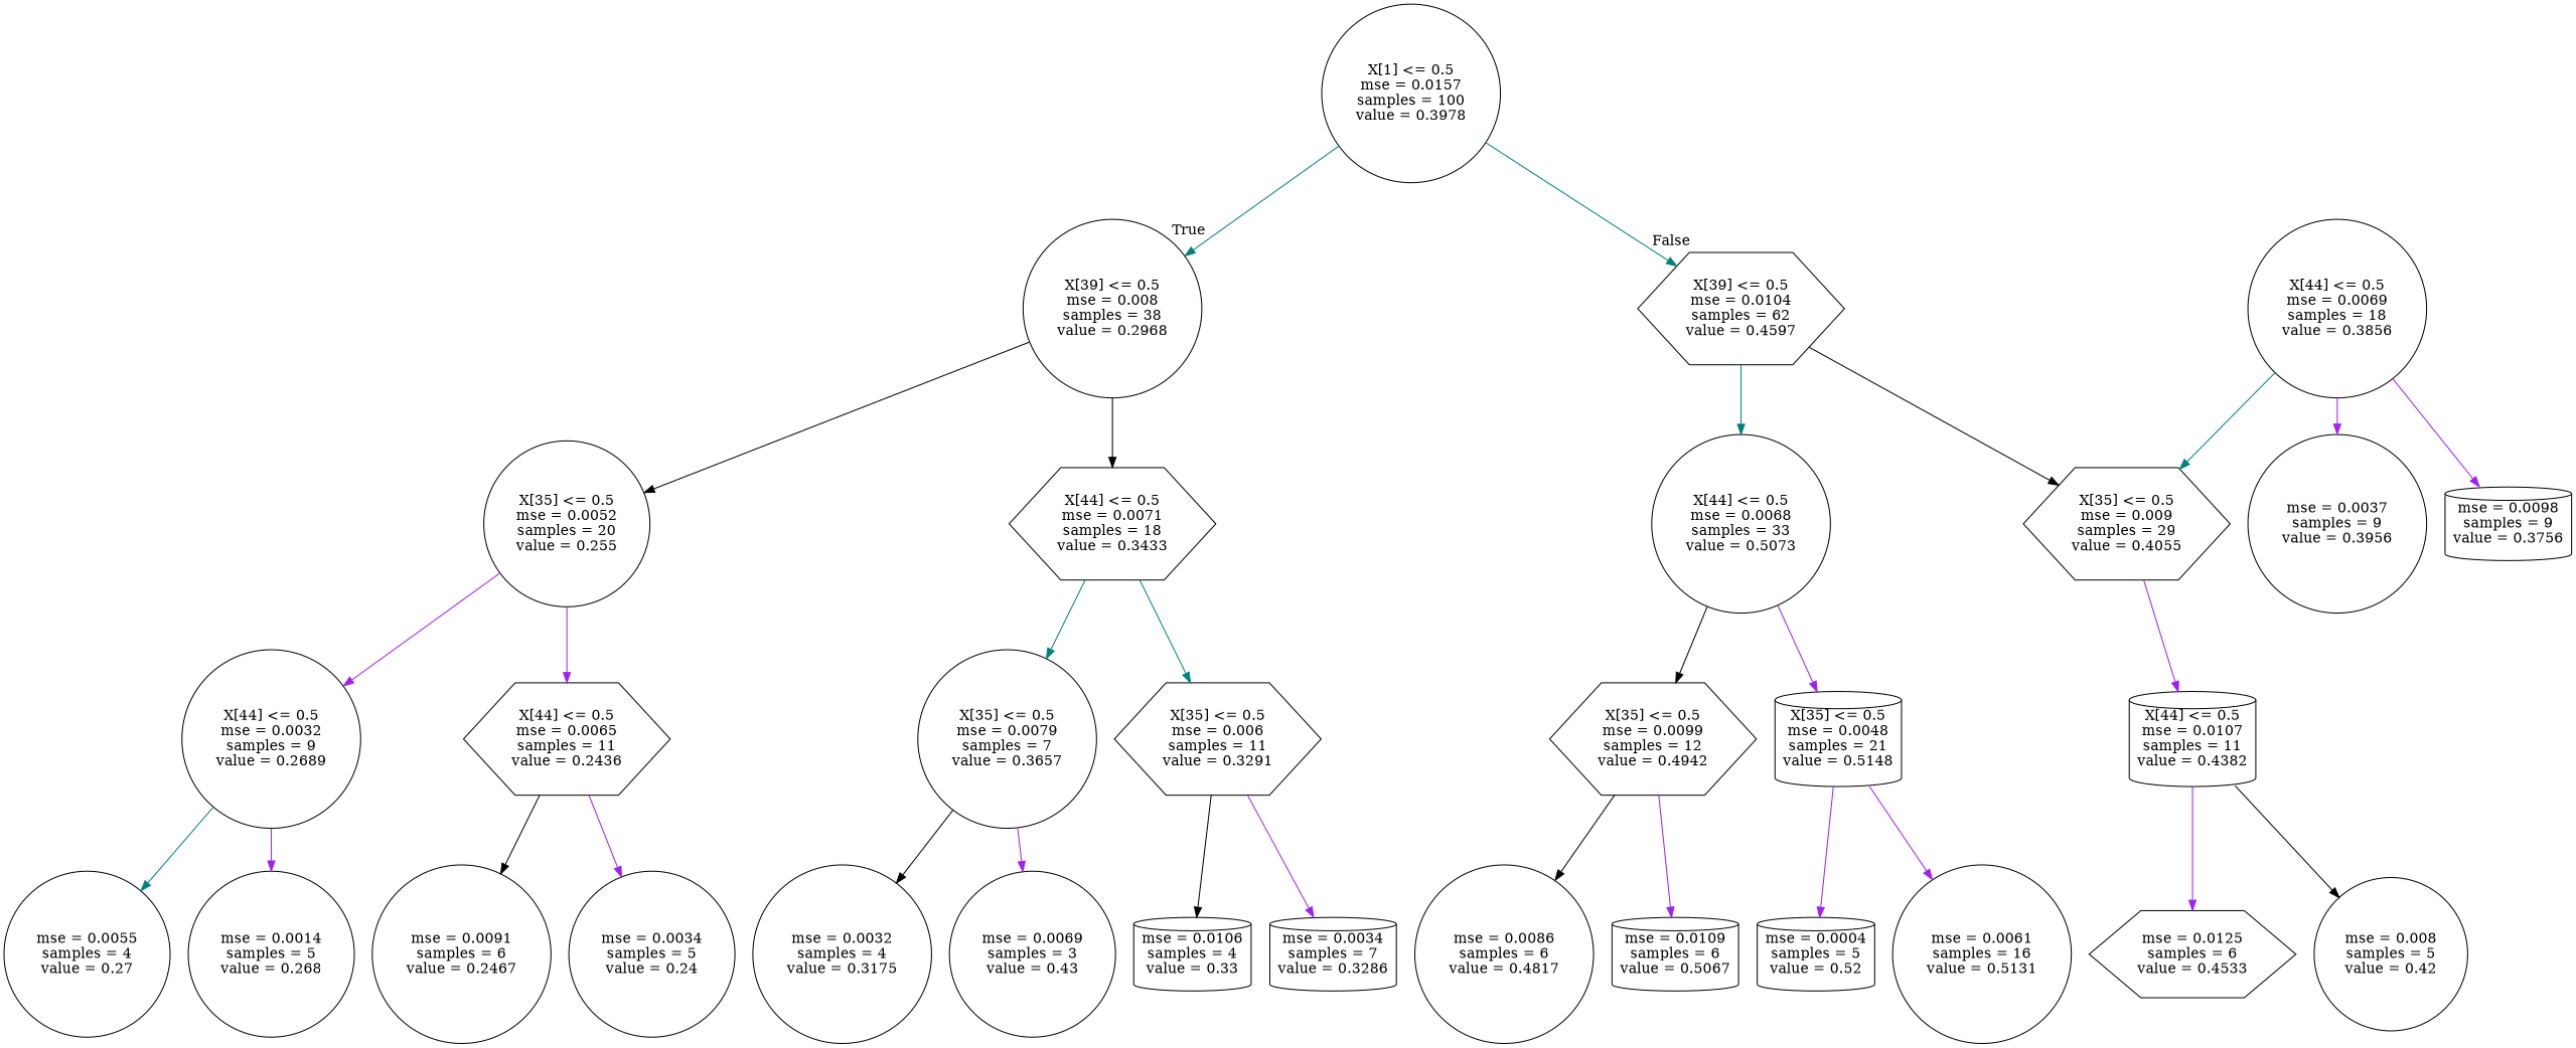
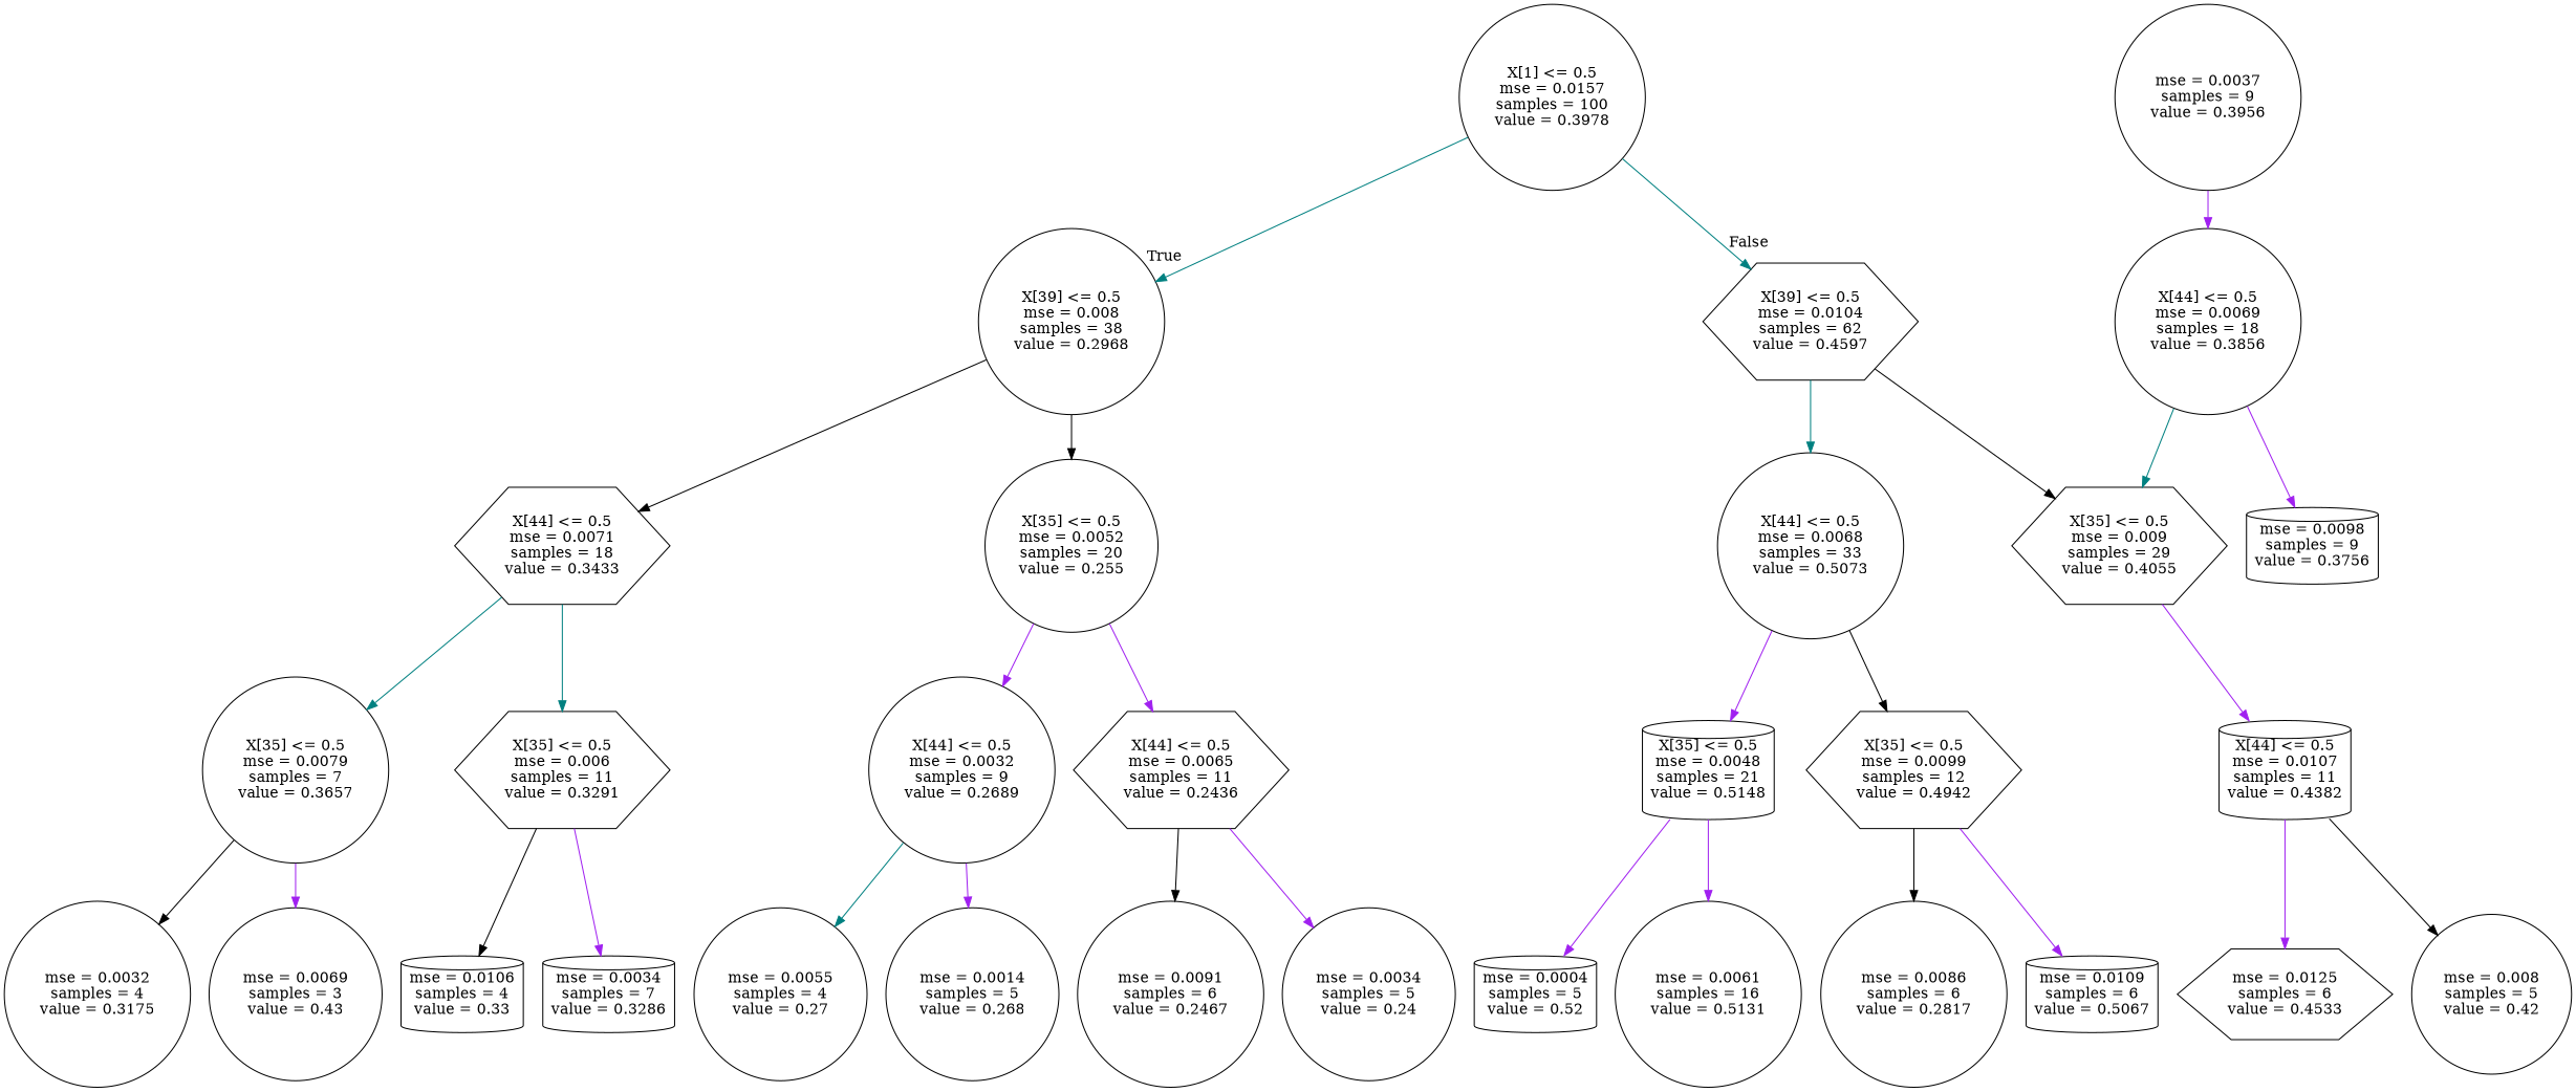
  digraph {
    node [shape=circle]
    edge [color=purple]
    n1 [label="X[1] <= 0.5\nmse = 0.0157\nsamples = 100\nvalue = 0.3978"]
    n2 [label="X[39] <= 0.5\nmse = 0.008\nsamples = 38\nvalue = 0.2968"]
    n3 [label="X[39] <= 0.5\nmse = 0.0104\nsamples = 62\nvalue = 0.4597" shape=hexagon]
    n4 [label="X[35] <= 0.5\nmse = 0.0052\nsamples = 20\nvalue = 0.255"]
    n5 [label="X[44] <= 0.5\nmse = 0.0071\nsamples = 18\nvalue = 0.3433" shape=hexagon]
    n6 [label="X[35] <= 0.5\nmse = 0.009\nsamples = 29\nvalue = 0.4055" shape=hexagon]
    n7 [label="X[44] <= 0.5\nmse = 0.0068\nsamples = 33\nvalue = 0.5073"]
    n8 [label="X[44] <= 0.5\nmse = 0.0065\nsamples = 11\nvalue = 0.2436" shape=hexagon]
    n9 [label="X[44] <= 0.5\nmse = 0.0032\nsamples = 9\nvalue = 0.2689"]
    n10 [label="X[35] <= 0.5\nmse = 0.006\nsamples = 11\nvalue = 0.3291" shape=hexagon]
    n11 [label="X[35] <= 0.5\nmse = 0.0079\nsamples = 7\nvalue = 0.3657"]
    n12 [label="mse = 0.0091\nsamples = 6\nvalue = 0.2467"]
    n13 [label="mse = 0.0034\nsamples = 5\nvalue = 0.24"]
    n14 [label="mse = 0.0055\nsamples = 4\nvalue = 0.27"]
    n15 [label="mse = 0.0014\nsamples = 5\nvalue = 0.268"]
    n16 [label="mse = 0.0106\nsamples = 4\nvalue = 0.33" shape=cylinder]
    n17 [label="mse = 0.0034\nsamples = 7\nvalue = 0.3286" shape=cylinder]
    n18 [label="mse = 0.0032\nsamples = 4\nvalue = 0.3175"]
    n19 [label="mse = 0.0069\nsamples = 3\nvalue = 0.43"]
    n20 [label="X[44] <= 0.5\nmse = 0.0107\nsamples = 11\nvalue = 0.4382" shape=cylinder]
    n21 [label="X[35] <= 0.5\nmse = 0.0099\nsamples = 12\nvalue = 0.4942" shape=hexagon]
    n22 [label="X[35] <= 0.5\nmse = 0.0048\nsamples = 21\nvalue = 0.5148" shape=cylinder]
    n23 [label="X[44] <= 0.5\nmse = 0.0069\nsamples = 18\nvalue = 0.3856"]
    n24 [label="mse = 0.0037\nsamples = 9\nvalue = 0.3956"]
    n25 [label="mse = 0.0098\nsamples = 9\nvalue = 0.3756" shape=cylinder]
    n26 [label="mse = 0.0125\nsamples = 6\nvalue = 0.4533" shape=hexagon]
    n27 [label="mse = 0.008\nsamples = 5\nvalue = 0.42"]
-   n28 [label="mse = 0.0086\nsamples = 6\nvalue = 0.4817"]
+   n28 [label="mse = 0.0086\nsamples = 6\nvalue = 0.2817"]
    n29 [label="mse = 0.0109\nsamples = 6\nvalue = 0.5067" shape=cylinder]
    n30 [label="mse = 0.0004\nsamples = 5\nvalue = 0.52" shape=cylinder]
    n31 [label="mse = 0.0061\nsamples = 16\nvalue = 0.5131"]
    n1 -> n2 [color=teal headlabel=True labelangle=45 labeldistance=2.5]
    n1 -> n3 [color=teal headlabel=False labelangle=-45 labeldistance=2.5]
    n2 -> n4 [color=black]
    n2 -> n5 [color=black]
    n3 -> n6 [color=black]
    n3 -> n7 [color=teal]
    n4 -> n8
    n4 -> n9
    n5 -> n10 [color=teal]
    n5 -> n11 [color=teal]
    n6 -> n20
    n7 -> n21 [color=black]
    n7 -> n22
    n8 -> n12 [color=black]
    n8 -> n13
    n9 -> n14 [color=teal]
    n9 -> n15
    n10 -> n16 [color=black]
    n10 -> n17
    n11 -> n18 [color=black]
    n11 -> n19
    n20 -> n26
    n20 -> n27 [color=black]
    n21 -> n28 [color=black]
    n21 -> n29
    n22 -> n30
    n22 -> n31
    n23 -> n6 [color=teal]
-   n23 -> n24
+   n24 -> n23
    n23 -> n25
  }
